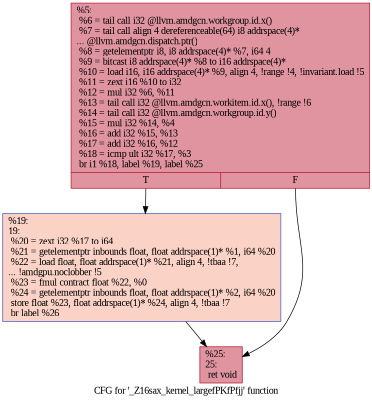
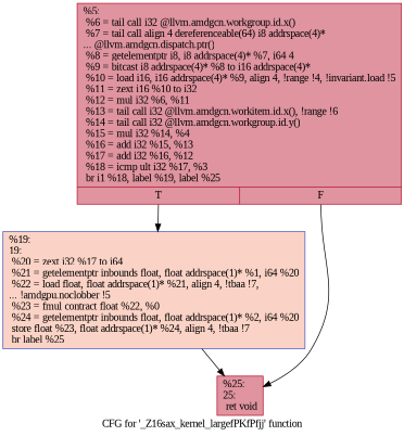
  digraph {
    label="CFG for '_Z16sax_kernel_largefPKfPfjj' function"
    fontname="Liberation Serif"
    node [color="#b70d28ff" fillcolor="#b70d2870" shape=record style=filled fontname="Liberation Serif"]
    edge [fontname="Liberation Serif"]
    n1 [label="{%5:\l  %6 = tail call i32 @llvm.amdgcn.workgroup.id.x()\l  %7 = tail call align 4 dereferenceable(64) i8 addrspace(4)*\l... @llvm.amdgcn.dispatch.ptr()\l  %8 = getelementptr i8, i8 addrspace(4)* %7, i64 4\l  %9 = bitcast i8 addrspace(4)* %8 to i16 addrspace(4)*\l  %10 = load i16, i16 addrspace(4)* %9, align 4, !range !4, !invariant.load !5\l  %11 = zext i16 %10 to i32\l  %12 = mul i32 %6, %11\l  %13 = tail call i32 @llvm.amdgcn.workitem.id.x(), !range !6\l  %14 = tail call i32 @llvm.amdgcn.workgroup.id.y()\l  %15 = mul i32 %14, %4\l  %16 = add i32 %15, %13\l  %17 = add i32 %16, %12\l  %18 = icmp ult i32 %17, %3\l  br i1 %18, label %19, label %25\l|{<s0>T|<s1>F}}"]
-   n2 [color="#3d50c3ff" fillcolor="#f59c7d70" label="{%19:\l19:                                               \l  %20 = zext i32 %17 to i64\l  %21 = getelementptr inbounds float, float addrspace(1)* %1, i64 %20\l  %22 = load float, float addrspace(1)* %21, align 4, !tbaa !7,\l... !amdgpu.noclobber !5\l  %23 = fmul contract float %22, %0\l  %24 = getelementptr inbounds float, float addrspace(1)* %2, i64 %20\l  store float %23, float addrspace(1)* %24, align 4, !tbaa !7\l  br label %26\l}"]
+   n2 [color="#3d50c3ff" fillcolor="#f59c7d70" label="{%19:\l19:                                               \l  %20 = zext i32 %17 to i64\l  %21 = getelementptr inbounds float, float addrspace(1)* %1, i64 %20\l  %22 = load float, float addrspace(1)* %21, align 4, !tbaa !7,\l... !amdgpu.noclobber !5\l  %23 = fmul contract float %22, %0\l  %24 = getelementptr inbounds float, float addrspace(1)* %2, i64 %20\l  store float %23, float addrspace(1)* %24, align 4, !tbaa !7\l  br label %25\l}"]
    n3 [label="{%25:\l25:                                               \l  ret void\l}"]
    n1 -> n2 [tailport=s0]
    n1 -> n3 [tailport=s1]
    n2 -> n3
  }
